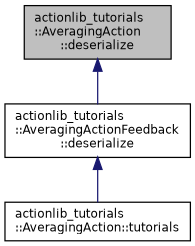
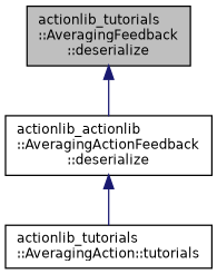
  digraph {
    rankdir=TB
    node [color=black fillcolor=white fontname=Helvetica fontsize=10 shape=record style=filled]
    edge [color=midnightblue dir=back fontname=Helvetica fontsize=10 labelfontname=Helvetica labelfontsize=10 style=solid]
-   n1 [fillcolor=grey75 fontcolor=black height=0.2 label="actionlib_tutorials\l::AveragingAction\l::deserialize" width=0.4]
-   n2 [height=0.2 label="actionlib_tutorials\l::AveragingActionFeedback\l::deserialize" width=0.4]
+   n1 [fillcolor=grey75 fontcolor=black height=0.2 label="actionlib_tutorials\l::AveragingFeedback\l::deserialize" width=0.4]
+   n2 [height=0.2 label="actionlib_actionlib\l::AveragingActionFeedback\l::deserialize" width=0.4]
    n3 [height=0.2 label="actionlib_tutorials\l::AveragingAction::tutorials" width=0.4]
    n1 -> n2
    n2 -> n3
  }
